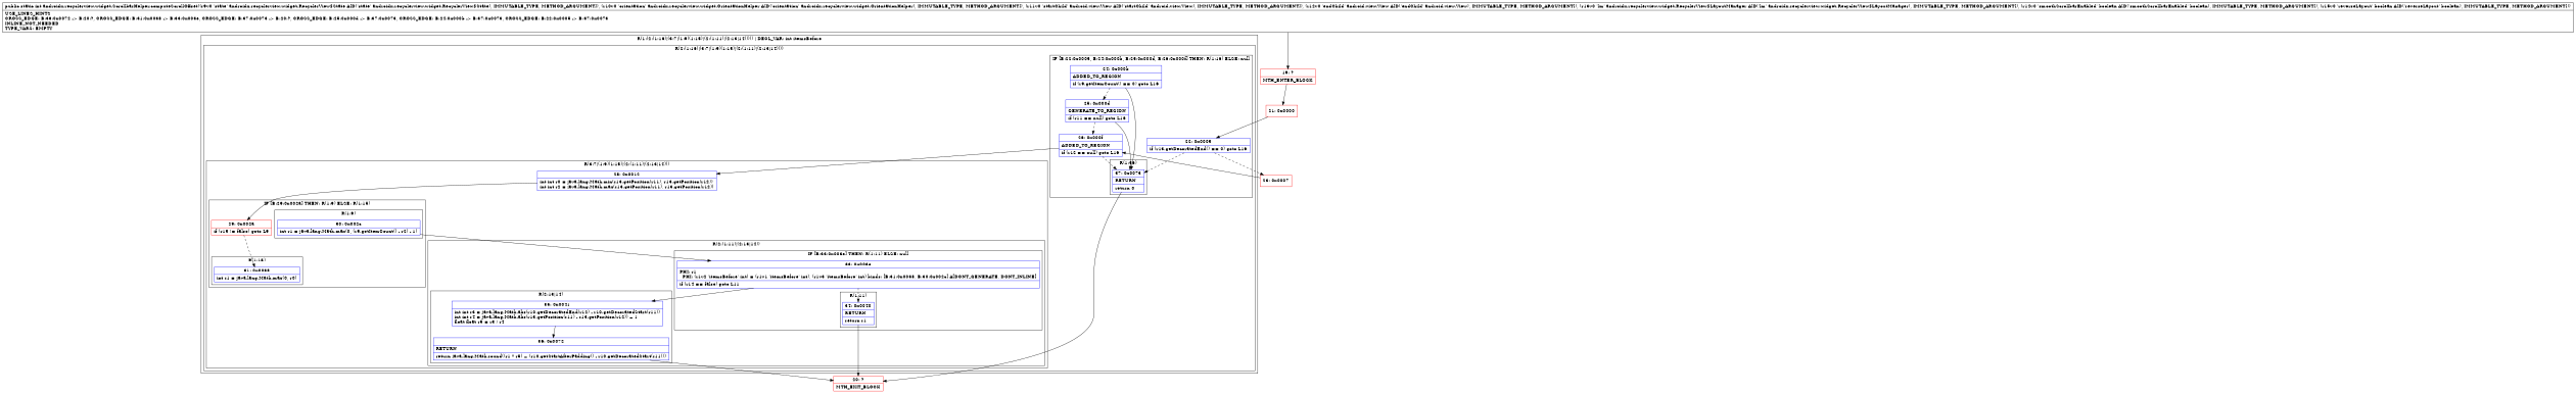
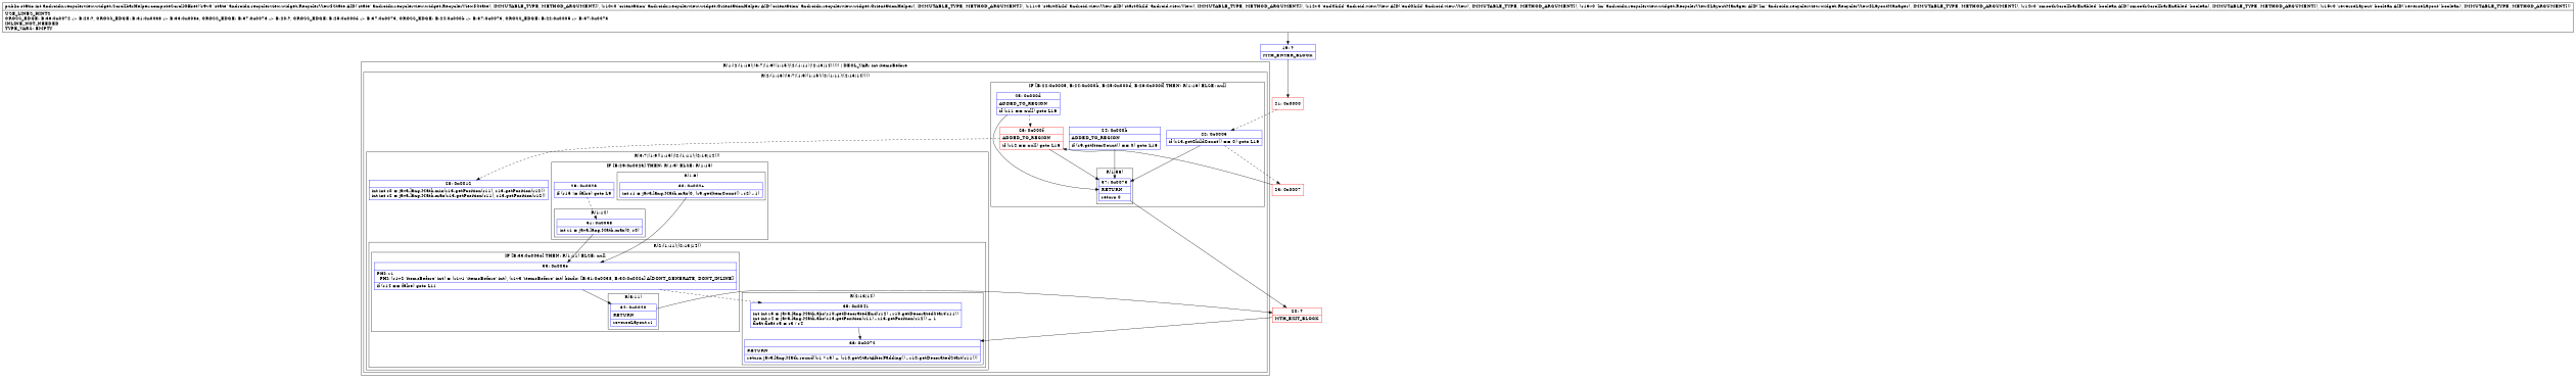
  digraph {
    node [color=blue shape=record]
    n1 [label="{37\:\ 0x0073|RETURN\l|return 0\l}"]
-   n2 [label="{22\:\ 0x0005|if (r13.getDecoratedEnd() == 0) goto L16\l}"]
+   n2 [label="{22\:\ 0x0005|if (r13.getChildCount() == 0) goto L16\l}"]
    n3 [label="{24\:\ 0x000b|ADDED_TO_REGION\l|if (r9.getItemCount() == 0) goto L16\l}"]
-   n4 [label="{25\:\ 0x000d|GENERATE_TO_REGION\l|if (r11 == null) goto L16\l}"]
-   n5 [label="{26\:\ 0x000f|ADDED_TO_REGION\l|if (r12 == null) goto L16\l}"]
+   n4 [label="{25\:\ 0x000d|ADDED_TO_REGION\l|if (r11 == null) goto L16\l}"]
+   n5 [color=red label="{26\:\ 0x000f|ADDED_TO_REGION\l|if (r12 == null) goto L16\l}"]
    n6 [label="{30\:\ 0x002c|int r1 = java.lang.Math.max(0, (r9.getItemCount() \- r2) \- 1)\l}"]
    n7 [label="{31\:\ 0x0038|int r1 = java.lang.Math.max(0, r0)\l}"]
-   n8 [color=red label="{29\:\ 0x002a|if (r15 != false) goto L9\l}"]
-   n9 [label="{34\:\ 0x0040|RETURN\l|return r1\l}"]
+   n8 [label="{29\:\ 0x002a|if (r15 != false) goto L9\l}"]
+   n9 [label="{34\:\ 0x0040|RETURN\l|reverseLayout r1\l}"]
    n10 [label="{33\:\ 0x003e|PHI: r1 \l  PHI: (r1v2 'itemsBefore' int) = (r1v1 'itemsBefore' int), (r1v3 'itemsBefore' int) binds: [B:31:0x0038, B:30:0x002c] A[DONT_GENERATE, DONT_INLINE]\l|if (r14 == false) goto L11\l}"]
    n11 [label="{35\:\ 0x0041|int int r3 = java.lang.Math.abs(r10.getDecoratedEnd(r12) \- r10.getDecoratedStart(r11))\lint int r4 = java.lang.Math.abs(r13.getPosition(r11) \- r13.getPosition(r12)) + 1\lfloat float r5 = r3 \/ r4\l}"]
    n12 [label="{36\:\ 0x0072|RETURN\l|return java.lang.Math.round((r1 * r5) + (r10.getStartAfterPadding() \- r10.getDecoratedStart(r11)))\l}"]
    n13 [label="{28\:\ 0x0012|int int r0 = java.lang.Math.min(r13.getPosition(r11), r13.getPosition(r12))\lint int r2 = java.lang.Math.max(r13.getPosition(r11), r13.getPosition(r12))\l}"]
    n14 [color=red label="{20\:\ ?|MTH_EXIT_BLOCK\l}"]
    n15 [color=red label="{23\:\ 0x0007}"]
-   n16 [color=red label="{19\:\ ?|MTH_ENTER_BLOCK\l}"]
+   n16 [label="{19\:\ ?|MTH_ENTER_BLOCK\l}"]
    n17 [color=red label="{21\:\ 0x0000}"]
    n18 [label="{public static int androidx.recyclerview.widget.ScrollbarHelper.computeScrollOffset((r9v0 'state' androidx.recyclerview.widget.RecyclerView$State A[D('state' androidx.recyclerview.widget.RecyclerView$State), IMMUTABLE_TYPE, METHOD_ARGUMENT]), (r10v0 'orientation' androidx.recyclerview.widget.OrientationHelper A[D('orientation' androidx.recyclerview.widget.OrientationHelper), IMMUTABLE_TYPE, METHOD_ARGUMENT]), (r11v0 'startChild' android.view.View A[D('startChild' android.view.View), IMMUTABLE_TYPE, METHOD_ARGUMENT]), (r12v0 'endChild' android.view.View A[D('endChild' android.view.View), IMMUTABLE_TYPE, METHOD_ARGUMENT]), (r13v0 'lm' androidx.recyclerview.widget.RecyclerView$LayoutManager A[D('lm' androidx.recyclerview.widget.RecyclerView$LayoutManager), IMMUTABLE_TYPE, METHOD_ARGUMENT]), (r14v0 'smoothScrollbarEnabled' boolean A[D('smoothScrollbarEnabled' boolean), IMMUTABLE_TYPE, METHOD_ARGUMENT]), (r15v0 'reverseLayout' boolean A[D('reverseLayout' boolean), IMMUTABLE_TYPE, METHOD_ARGUMENT]))  | USE_LINES_HINTS\lCROSS_EDGE: B:36:0x0072 \-\> B:20:?, CROSS_EDGE: B:31:0x0038 \-\> B:33:0x003e, CROSS_EDGE: B:37:0x0073 \-\> B:20:?, CROSS_EDGE: B:25:0x000d \-\> B:37:0x0073, CROSS_EDGE: B:24:0x000b \-\> B:37:0x0073, CROSS_EDGE: B:22:0x0005 \-\> B:37:0x0073\lINLINE_NOT_NEEDED\lTYPE_VARS: EMPTY\l}" color=""]
    subgraph cluster_1 {
      label="R(1:(2:(1:16)|(3:7|(1:9)(1:15)|(2:(1:11)|(2:13|14))))) | DECL_VAR: int itemsBefore\l"
      subgraph cluster_2 {
        label="R(2:(1:16)|(3:7|(1:9)(1:15)|(2:(1:11)|(2:13|14))))"
        subgraph cluster_3 {
          label="IF [B:22:0x0005, B:24:0x000b, B:25:0x000d, B:26:0x000f] THEN: R(1:16) ELSE: null"
          n2
          n3
          n4
          n5
          subgraph cluster_4 {
            label="R(1:56)"
            n1
          }
        }
        subgraph cluster_5 {
          label="R(3:7|(1:9)(1:15)|(2:(1:11)|(2:13|14)))"
          n13
          subgraph cluster_6 {
            label="IF [B:29:0x002a] THEN: R(1:9) ELSE: R(1:15)"
            n8
            subgraph cluster_7 {
              label="R(1:9)"
              n6
            }
            subgraph cluster_8 {
-             label="R(1:15)"
+             label="R(1:14)"
              n7
            }
          }
          subgraph cluster_9 {
            label="R(2:(1:11)|(2:13|14))"
            subgraph cluster_10 {
              label="IF [B:33:0x003e] THEN: R(1:11) ELSE: null"
              n10
              subgraph cluster_11 {
-               label="R(1:11)"
+               label="R(5:11)"
                n9
              }
            }
            subgraph cluster_12 {
              label="R(2:13|14)"
              n11
              n12
            }
          }
        }
      }
    }
    n1 -> n14
-   n2 -> n1 [style=dashed]
+   n2 -> n1
    n2 -> n15 [style=dashed]
    n3 -> n1
-   n3 -> n4 [style=dashed]
    n4 -> n1
    n4 -> n5 [style=dashed]
-   n5 -> n1 [style=dashed]
-   n5 -> n13 [style=solid]
+   n5 -> n1
+   n5 -> n13 [style=dashed]
    n6 -> n10
+   n7 -> n10
    n8 -> n7 [style=dashed]
    n9 -> n14
-   n10 -> n9 [style=dashed]
-   n10 -> n11 [style=solid]
+   n10 -> n9
+   n10 -> n11 [style=dashed]
    n11 -> n12
-   n12 -> n14
-   n13 -> n8
+   n14 -> n12
    n15 -> n5
    n16 -> n17
-   n17 -> n2
+   n17 -> n2 [style=dashed]
    n18 -> n16
  }
